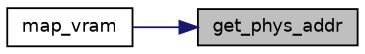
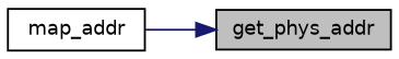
  digraph {
    rankdir=RL
    node [color=black fontname=Helvetica fontsize=10 shape=record style=filled]
    n1 [fillcolor=grey75 fontcolor=black height=0.2 label=get_phys_addr width=0.4]
-   n2 [fillcolor=white height=0.2 label=map_vram width=0.4]
+   n2 [fillcolor=white height=0.2 label=map_addr width=0.4]
    n1 -> n2 [color=midnightblue dir=back fontname=Helvetica fontsize=10 labelfontname=Helvetica labelfontsize=10 style=solid]
  }
